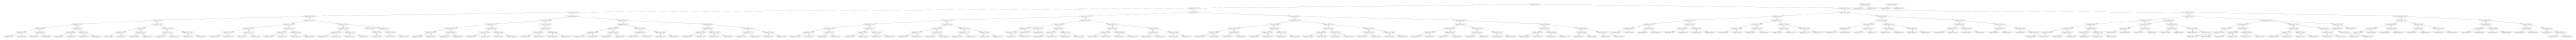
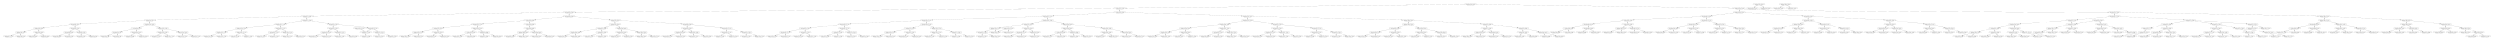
  digraph {
    fontname="PT Serif"
    node [fontname="PT Serif"]
    edge [fontname="PT Serif"]
    n1 [label="Node{data=[4643, 4643]}"]
    n2 [label="Node{data=[3125, 3125]}"]
    n3 [label="Node{data=[5041, 5041]}"]
    n4 [label="Node{data=[2349, 2349]}"]
    n5 [label="Node{data=[3302, 3302]}"]
    n6 [label="Node{data=[4782, 4782]}"]
    n7 [label="Node{data=[7958, 7958]}"]
    n8 [label="Node{data=[1423, 1423]}"]
    n9 [label="Node{data=[2446, 2446]}"]
    n10 [label="Node{data=[3157, 3157]}"]
    n11 [label="Node{data=[3541, 3541]}"]
    n12 [label="Node{data=[995, 995]}"]
    n13 [label="Node{data=[2121, 2121]}"]
    n14 [label="Node{data=[2430, 2430]}"]
    n15 [label="Node{data=[3052, 3052]}"]
    n16 [label="Node{data=[987, 987]}"]
    n17 [label="Node{data=[1003, 1003]}"]
    n18 [label="Node{data=[2113, 2113]}"]
    n19 [label="Node{data=[2129, 2129]}"]
    n20 [label="Node{data=[983, 983]}"]
    n21 [label="Node{data=[991, 991]}"]
    n22 [label="Node{data=[999, 999]}"]
    n23 [label="Node{data=[1392, 1392]}"]
    n24 [label="Node{data=[981, 981]}"]
    n25 [label="Node{data=[985, 985]}"]
    n26 [label="Node{data=[989, 989]}"]
    n27 [label="Node{data=[993, 993]}"]
    n28 [label="Node{data=[975, 975]}"]
    n29 [label="Node{data=[982, 982]}"]
    n30 [label="Node{data=[984, 984]}"]
    n31 [label="Node{data=[986, 986]}"]
    n32 [label="Node{data=[988, 988]}"]
    n33 [label="Node{data=[990, 990]}"]
    n34 [label="Node{data=[992, 992]}"]
    n35 [label="Node{data=[994, 994]}"]
    n36 [label="Node{data=[997, 997]}"]
    n37 [label="Node{data=[1001, 1001]}"]
    n38 [label="Node{data=[1390, 1390]}"]
    n39 [label="Node{data=[1394, 1394]}"]
    n40 [label="Node{data=[996, 996]}"]
    n41 [label="Node{data=[998, 998]}"]
    n42 [label="Node{data=[1000, 1000]}"]
    n43 [label="Node{data=[1002, 1002]}"]
    n44 [label="Node{data=[1370, 1370]}"]
    n45 [label="Node{data=[1391, 1391]}"]
    n46 [label="Node{data=[1393, 1393]}"]
    n47 [label="Node{data=[1395, 1395]}"]
    n48 [label="Node{data=[1539, 1539]}"]
    n49 [label="Node{data=[2117, 2117]}"]
    n50 [label="Node{data=[2125, 2125]}"]
    n51 [label="Node{data=[2133, 2133]}"]
    n52 [label="Node{data=[1479, 1479]}"]
    n53 [label="Node{data=[2111, 2111]}"]
    n54 [label="Node{data=[2115, 2115]}"]
    n55 [label="Node{data=[2119, 2119]}"]
    n56 [label="Node{data=[1452, 1452]}"]
    n57 [label="Node{data=[1532, 1532]}"]
    n58 [label="Node{data=[1910, 1910]}"]
    n59 [label="Node{data=[2112, 2112]}"]
    n60 [label="Node{data=[2114, 2114]}"]
    n61 [label="Node{data=[2116, 2116]}"]
    n62 [label="Node{data=[2118, 2118]}"]
    n63 [label="Node{data=[2120, 2120]}"]
    n64 [label="Node{data=[2123, 2123]}"]
    n65 [label="Node{data=[2127, 2127]}"]
    n66 [label="Node{data=[2131, 2131]}"]
    n67 [label="Node{data=[2135, 2135]}"]
    n68 [label="Node{data=[2122, 2122]}"]
    n69 [label="Node{data=[2124, 2124]}"]
    n70 [label="Node{data=[2126, 2126]}"]
    n71 [label="Node{data=[2128, 2128]}"]
    n72 [label="Node{data=[2130, 2130]}"]
    n73 [label="Node{data=[2134, 2134]}"]
    n74 [label="Node{data=[2325, 2325]}"]
    n75 [label="Node{data=[2132, 2132]}"]
    n76 [label="Node{data=[2357, 2357]}"]
    n77 [label="Node{data=[2438, 2438]}"]
    n78 [label="Node{data=[2474, 2474]}"]
    n79 [label="Node{data=[3060, 3060]}"]
    n80 [label="Node{data=[2353, 2353]}"]
    n81 [label="Node{data=[2361, 2361]}"]
    n82 [label="Node{data=[2442, 2442]}"]
    n83 [label="Node{data=[2351, 2351]}"]
    n84 [label="Node{data=[2355, 2355]}"]
    n85 [label="Node{data=[2359, 2359]}"]
    n86 [label="Node{data=[2400, 2400]}"]
    n87 [label="Node{data=[2350, 2350]}"]
    n88 [label="Node{data=[2352, 2352]}"]
    n89 [label="Node{data=[2354, 2354]}"]
    n90 [label="Node{data=[2356, 2356]}"]
    n91 [label="Node{data=[2358, 2358]}"]
    n92 [label="Node{data=[2360, 2360]}"]
    n93 [label="Node{data=[2385, 2385]}"]
    n94 [label="Node{data=[2429, 2429]}"]
    n95 [label="Node{data=[2440, 2440]}"]
    n96 [label="Node{data=[2444, 2444]}"]
    n97 [label="Node{data=[2432, 2432]}"]
    n98 [label="Node{data=[2431, 2431]}"]
    n99 [label="Node{data=[2433, 2433]}"]
    n100 [label="Node{data=[2436, 2436]}"]
    n101 [label="Node{data=[2435, 2435]}"]
    n102 [label="Node{data=[2437, 2437]}"]
    n103 [label="Node{data=[2439, 2439]}"]
    n104 [label="Node{data=[2441, 2441]}"]
    n105 [label="Node{data=[2443, 2443]}"]
    n106 [label="Node{data=[2445, 2445]}"]
    n107 [label="Node{data=[2470, 2470]}"]
    n108 [label="Node{data=[3048, 3048]}"]
    n109 [label="Node{data=[3056, 3056]}"]
    n110 [label="Node{data=[3121, 3121]}"]
    n111 [label="Node{data=[2448, 2448]}"]
    n112 [label="Node{data=[2472, 2472]}"]
    n113 [label="Node{data=[2476, 2476]}"]
    n114 [label="Node{data=[3050, 3050]}"]
    n115 [label="Node{data=[2447, 2447]}"]
    n116 [label="Node{data=[2449, 2449]}"]
    n117 [label="Node{data=[2471, 2471]}"]
    n118 [label="Node{data=[2473, 2473]}"]
    n119 [label="Node{data=[2475, 2475]}"]
    n120 [label="Node{data=[2530, 2530]}"]
    n121 [label="Node{data=[3049, 3049]}"]
    n122 [label="Node{data=[3051, 3051]}"]
    n123 [label="Node{data=[3054, 3054]}"]
    n124 [label="Node{data=[3058, 3058]}"]
    n125 [label="Node{data=[3119, 3119]}"]
    n126 [label="Node{data=[3123, 3123]}"]
    n127 [label="Node{data=[3053, 3053]}"]
    n128 [label="Node{data=[3055, 3055]}"]
    n129 [label="Node{data=[3057, 3057]}"]
    n130 [label="Node{data=[3059, 3059]}"]
    n131 [label="Node{data=[3118, 3118]}"]
    n132 [label="Node{data=[3120, 3120]}"]
    n133 [label="Node{data=[3122, 3122]}"]
    n134 [label="Node{data=[3124, 3124]}"]
    n135 [label="Node{data=[3141, 3141]}"]
    n136 [label="Node{data=[3256, 3256]}"]
    n137 [label="Node{data=[3525, 3525]}"]
    n138 [label="Node{data=[3862, 3862]}"]
    n139 [label="Node{data=[3133, 3133]}"]
    n140 [label="Node{data=[3149, 3149]}"]
    n141 [label="Node{data=[3165, 3165]}"]
    n142 [label="Node{data=[3294, 3294]}"]
    n143 [label="Node{data=[3129, 3129]}"]
    n144 [label="Node{data=[3137, 3137]}"]
    n145 [label="Node{data=[3145, 3145]}"]
    n146 [label="Node{data=[3153, 3153]}"]
    n147 [label="Node{data=[3127, 3127]}"]
    n148 [label="Node{data=[3131, 3131]}"]
    n149 [label="Node{data=[3135, 3135]}"]
    n150 [label="Node{data=[3139, 3139]}"]
    n151 [label="Node{data=[3126, 3126]}"]
    n152 [label="Node{data=[3128, 3128]}"]
    n153 [label="Node{data=[3130, 3130]}"]
    n154 [label="Node{data=[3132, 3132]}"]
    n155 [label="Node{data=[3134, 3134]}"]
    n156 [label="Node{data=[3136, 3136]}"]
    n157 [label="Node{data=[3138, 3138]}"]
    n158 [label="Node{data=[3140, 3140]}"]
    n159 [label="Node{data=[3143, 3143]}"]
    n160 [label="Node{data=[3147, 3147]}"]
    n161 [label="Node{data=[3151, 3151]}"]
    n162 [label="Node{data=[3155, 3155]}"]
    n163 [label="Node{data=[3142, 3142]}"]
    n164 [label="Node{data=[3144, 3144]}"]
    n165 [label="Node{data=[3146, 3146]}"]
    n166 [label="Node{data=[3148, 3148]}"]
    n167 [label="Node{data=[3150, 3150]}"]
    n168 [label="Node{data=[3152, 3152]}"]
    n169 [label="Node{data=[3154, 3154]}"]
    n170 [label="Node{data=[3156, 3156]}"]
    n171 [label="Node{data=[3161, 3161]}"]
    n172 [label="Node{data=[3169, 3169]}"]
    n173 [label="Node{data=[3260, 3260]}"]
    n174 [label="Node{data=[3298, 3298]}"]
    n175 [label="Node{data=[3159, 3159]}"]
    n176 [label="Node{data=[3162, 3162]}"]
    n177 [label="Node{data=[3167, 3167]}"]
    n178 [label="Node{data=[3254, 3254]}"]
    n179 [label="Node{data=[3158, 3158]}"]
    n180 [label="Node{data=[3160, 3160]}"]
    n181 [label="Node{data=[3163, 3163]}"]
    n182 [label="Node{data=[3164, 3164]}"]
    n183 [label="Node{data=[3166, 3166]}"]
    n184 [label="Node{data=[3168, 3168]}"]
    n185 [label="Node{data=[3253, 3253]}"]
-   n186 [label="Node{data=[3255, 3255]}"]
    n187 [label="Node{data=[3258, 3258]}"]
    n188 [label="Node{data=[3262, 3262]}"]
    n189 [label="Node{data=[3296, 3296]}"]
    n190 [label="Node{data=[3300, 3300]}"]
    n191 [label="Node{data=[3257, 3257]}"]
    n192 [label="Node{data=[3259, 3259]}"]
    n193 [label="Node{data=[3261, 3261]}"]
    n194 [label="Node{data=[3293, 3293]}"]
    n195 [label="Node{data=[3295, 3295]}"]
    n196 [label="Node{data=[3297, 3297]}"]
    n197 [label="Node{data=[3299, 3299]}"]
    n198 [label="Node{data=[3301, 3301]}"]
    n199 [label="Node{data=[3446, 3446]}"]
    n200 [label="Node{data=[3533, 3533]}"]
    n201 [label="Node{data=[3854, 3854]}"]
    n202 [label="Node{data=[4585, 4585]}"]
    n203 [label="Node{data=[3306, 3306]}"]
    n204 [label="Node{data=[3521, 3521]}"]
    n205 [label="Node{data=[3529, 3529]}"]
    n206 [label="Node{data=[3537, 3537]}"]
    n207 [label="Node{data=[3304, 3304]}"]
    n208 [label="Node{data=[3308, 3308]}"]
    n209 [label="Node{data=[3519, 3519]}"]
    n210 [label="Node{data=[3523, 3523]}"]
    n211 [label="Node{data=[3303, 3303]}"]
    n212 [label="Node{data=[3305, 3305]}"]
    n213 [label="Node{data=[3307, 3307]}"]
    n214 [label="Node{data=[3316, 3316]}"]
    n215 [label="Node{data=[3484, 3484]}"]
    n216 [label="Node{data=[3520, 3520]}"]
    n217 [label="Node{data=[3522, 3522]}"]
    n218 [label="Node{data=[3524, 3524]}"]
    n219 [label="Node{data=[3527, 3527]}"]
    n220 [label="Node{data=[3531, 3531]}"]
    n221 [label="Node{data=[3535, 3535]}"]
    n222 [label="Node{data=[3539, 3539]}"]
    n223 [label="Node{data=[3526, 3526]}"]
    n224 [label="Node{data=[3528, 3528]}"]
    n225 [label="Node{data=[3530, 3530]}"]
    n226 [label="Node{data=[3532, 3532]}"]
    n227 [label="Node{data=[3534, 3534]}"]
    n228 [label="Node{data=[3536, 3536]}"]
    n229 [label="Node{data=[3538, 3538]}"]
    n230 [label="Node{data=[3540, 3540]}"]
    n231 [label="Node{data=[3850, 3850]}"]
    n232 [label="Node{data=[3858, 3858]}"]
    n233 [label="Node{data=[4170, 4170]}"]
    n234 [label="Node{data=[4639, 4639]}"]
    n235 [label="Node{data=[3543, 3543]}"]
    n236 [label="Node{data=[3852, 3852]}"]
    n237 [label="Node{data=[3856, 3856]}"]
    n238 [label="Node{data=[3860, 3860]}"]
    n239 [label="Node{data=[3542, 3542]}"]
    n240 [label="Node{data=[3849, 3849]}"]
    n241 [label="Node{data=[3851, 3851]}"]
    n242 [label="Node{data=[3853, 3853]}"]
    n243 [label="Node{data=[3855, 3855]}"]
    n244 [label="Node{data=[3857, 3857]}"]
    n245 [label="Node{data=[3859, 3859]}"]
    n246 [label="Node{data=[3861, 3861]}"]
    n247 [label="Node{data=[3930, 3930]}"]
    n248 [label="Node{data=[4422, 4422]}"]
    n249 [label="Node{data=[4637, 4637]}"]
    n250 [label="Node{data=[4641, 4641]}"]
    n251 [label="Node{data=[3896, 3896]}"]
    n252 [label="Node{data=[3956, 3956]}"]
    n253 [label="Node{data=[4336, 4336]}"]
    n254 [label="Node{data=[4576, 4576]}"]
    n255 [label="Node{data=[4612, 4612]}"]
    n256 [label="Node{data=[4638, 4638]}"]
    n257 [label="Node{data=[4640, 4640]}"]
    n258 [label="Node{data=[4642, 4642]}"]
    n259 [label="Node{data=[4659, 4659]}"]
    n260 [label="Node{data=[4999, 4999]}"]
    n261 [label="Node{data=[5073, 5073]}"]
    n262 [label="Node{data=[8019, 8019]}"]
    n263 [label="Node{data=[4651, 4651]}"]
    n264 [label="Node{data=[4707, 4707]}"]
    n265 [label="Node{data=[4965, 4965]}"]
    n266 [label="Node{data=[5007, 5007]}"]
    n267 [label="Node{data=[4647, 4647]}"]
    n268 [label="Node{data=[4655, 4655]}"]
    n269 [label="Node{data=[4703, 4703]}"]
    n270 [label="Node{data=[4750, 4750]}"]
    n271 [label="Node{data=[4645, 4645]}"]
    n272 [label="Node{data=[4649, 4649]}"]
    n273 [label="Node{data=[4653, 4653]}"]
    n274 [label="Node{data=[4657, 4657]}"]
    n275 [label="Node{data=[4644, 4644]}"]
    n276 [label="Node{data=[4646, 4646]}"]
    n277 [label="Node{data=[4648, 4648]}"]
    n278 [label="Node{data=[4650, 4650]}"]
    n279 [label="Node{data=[4652, 4652]}"]
    n280 [label="Node{data=[4654, 4654]}"]
    n281 [label="Node{data=[4656, 4656]}"]
    n282 [label="Node{data=[4658, 4658]}"]
    n283 [label="Node{data=[4661, 4661]}"]
    n284 [label="Node{data=[4705, 4705]}"]
    n285 [label="Node{data=[4709, 4709]}"]
    n286 [label="Node{data=[4780, 4780]}"]
    n287 [label="Node{data=[4660, 4660]}"]
    n288 [label="Node{data=[4702, 4702]}"]
    n289 [label="Node{data=[4704, 4704]}"]
    n290 [label="Node{data=[4706, 4706]}"]
    n291 [label="Node{data=[4708, 4708]}"]
    n292 [label="Node{data=[4710, 4710]}"]
    n293 [label="Node{data=[4753, 4753]}"]
    n294 [label="Node{data=[4781, 4781]}"]
    n295 [label="Node{data=[4786, 4786]}"]
    n296 [label="Node{data=[4995, 4995]}"]
    n297 [label="Node{data=[5003, 5003]}"]
    n298 [label="Node{data=[5011, 5011]}"]
    n299 [label="Node{data=[4784, 4784]}"]
    n300 [label="Node{data=[4788, 4788]}"]
    n301 [label="Node{data=[4993, 4993]}"]
    n302 [label="Node{data=[4997, 4997]}"]
    n303 [label="Node{data=[4783, 4783]}"]
    n304 [label="Node{data=[4785, 4785]}"]
    n305 [label="Node{data=[4787, 4787]}"]
    n306 [label="Node{data=[4957, 4957]}"]
    n307 [label="Node{data=[4992, 4992]}"]
    n308 [label="Node{data=[4994, 4994]}"]
    n309 [label="Node{data=[4996, 4996]}"]
    n310 [label="Node{data=[4998, 4998]}"]
    n311 [label="Node{data=[5001, 5001]}"]
    n312 [label="Node{data=[5005, 5005]}"]
    n313 [label="Node{data=[5009, 5009]}"]
    n314 [label="Node{data=[5039, 5039]}"]
    n315 [label="Node{data=[5000, 5000]}"]
    n316 [label="Node{data=[5002, 5002]}"]
    n317 [label="Node{data=[5004, 5004]}"]
    n318 [label="Node{data=[5006, 5006]}"]
    n319 [label="Node{data=[5008, 5008]}"]
    n320 [label="Node{data=[5010, 5010]}"]
    n321 [label="Node{data=[5038, 5038]}"]
    n322 [label="Node{data=[5040, 5040]}"]
    n323 [label="Node{data=[5057, 5057]}"]
    n324 [label="Node{data=[5583, 5583]}"]
    n325 [label="Node{data=[8011, 8011]}"]
    n326 [label="Node{data=[8027, 8027]}"]
    n327 [label="Node{data=[5065, 5065]}"]
    n328 [label="Node{data=[5053, 5053]}"]
    n329 [label="Node{data=[5081, 5081]}"]
    n330 [label="Node{data=[7950, 7950]}"]
    n331 [label="Node{data=[5075, 5075]}"]
    n332 [label="Node{data=[5049, 5049]}"]
    n333 [label="Node{data=[5045, 5045]}"]
    n334 [label="Node{data=[5061, 5061]}"]
    n335 [label="Node{data=[5069, 5069]}"]
    n336 [label="Node{data=[5043, 5043]}"]
    n337 [label="Node{data=[5047, 5047]}"]
    n338 [label="Node{data=[5051, 5051]}"]
    n339 [label="Node{data=[5055, 5055]}"]
    n340 [label="Node{data=[5042, 5042]}"]
    n341 [label="Node{data=[5044, 5044]}"]
    n342 [label="Node{data=[5046, 5046]}"]
    n343 [label="Node{data=[5048, 5048]}"]
    n344 [label="Node{data=[5050, 5050]}"]
    n345 [label="Node{data=[5052, 5052]}"]
    n346 [label="Node{data=[5054, 5054]}"]
    n347 [label="Node{data=[5056, 5056]}"]
    n348 [label="Node{data=[5059, 5059]}"]
    n349 [label="Node{data=[5063, 5063]}"]
    n350 [label="Node{data=[5067, 5067]}"]
    n351 [label="Node{data=[5071, 5071]}"]
    n352 [label="Node{data=[5058, 5058]}"]
    n353 [label="Node{data=[5060, 5060]}"]
    n354 [label="Node{data=[5062, 5062]}"]
    n355 [label="Node{data=[5064, 5064]}"]
+   n356 [label="Node{data=[5066, 5066]}"]
    n357 [label="Node{data=[5068, 5068]}"]
    n358 [label="Node{data=[5070, 5070]}"]
    n359 [label="Node{data=[5072, 5072]}"]
    n360 [label="Node{data=[5077, 5077]}"]
    n361 [label="Node{data=[5085, 5085]}"]
    n362 [label="Node{data=[7946, 7946]}"]
    n363 [label="Node{data=[7954, 7954]}"]
    n364 [label="Node{data=[5079, 5079]}"]
    n365 [label="Node{data=[5083, 5083]}"]
    n366 [label="Node{data=[5558, 5558]}"]
    n367 [label="Node{data=[5074, 5074]}"]
    n368 [label="Node{data=[5076, 5076]}"]
    n369 [label="Node{data=[5078, 5078]}"]
    n370 [label="Node{data=[5080, 5080]}"]
    n371 [label="Node{data=[5082, 5082]}"]
    n372 [label="Node{data=[5084, 5084]}"]
    n373 [label="Node{data=[5118, 5118]}"]
    n374 [label="Node{data=[5565, 5565]}"]
    n375 [label="Node{data=[7713, 7713]}"]
    n376 [label="Node{data=[7948, 7948]}"]
    n377 [label="Node{data=[7952, 7952]}"]
    n378 [label="Node{data=[7956, 7956]}"]
    n379 [label="Node{data=[6199, 6199]}"]
    n380 [label="Node{data=[7945, 7945]}"]
    n381 [label="Node{data=[7947, 7947]}"]
    n382 [label="Node{data=[7949, 7949]}"]
    n383 [label="Node{data=[7951, 7951]}"]
    n384 [label="Node{data=[7953, 7953]}"]
    n385 [label="Node{data=[7955, 7955]}"]
    n386 [label="Node{data=[7957, 7957]}"]
    n387 [label="Node{data=[8007, 8007]}"]
    n388 [label="Node{data=[8015, 8015]}"]
    n389 [label="Node{data=[8023, 8023]}"]
    n390 [label="Node{data=[8031, 8031]}"]
    n391 [label="Node{data=[8005, 8005]}"]
    n392 [label="Node{data=[8009, 8009]}"]
    n393 [label="Node{data=[8013, 8013]}"]
    n394 [label="Node{data=[8017, 8017]}"]
    n395 [label="Node{data=[7959, 7959]}"]
    n396 [label="Node{data=[8006, 8006]}"]
    n397 [label="Node{data=[8008, 8008]}"]
    n398 [label="Node{data=[8010, 8010]}"]
    n399 [label="Node{data=[8012, 8012]}"]
    n400 [label="Node{data=[8014, 8014]}"]
    n401 [label="Node{data=[8016, 8016]}"]
    n402 [label="Node{data=[8018, 8018]}"]
    n403 [label="Node{data=[8021, 8021]}"]
    n404 [label="Node{data=[8025, 8025]}"]
    n405 [label="Node{data=[8029, 8029]}"]
    n406 [label="Node{data=[8033, 8033]}"]
    n407 [label="Node{data=[8020, 8020]}"]
    n408 [label="Node{data=[8022, 8022]}"]
    n409 [label="Node{data=[8024, 8024]}"]
    n410 [label="Node{data=[8026, 8026]}"]
    n411 [label="Node{data=[8028, 8028]}"]
    n412 [label="Node{data=[8030, 8030]}"]
    n413 [label="Node{data=[8032, 8032]}"]
    n414 [label="Node{data=[8035, 8035]}"]
    n415 [label="Node{data=[8034, 8034]}"]
    n416 [label="Node{data=[8907, 8907]}"]
    n1 -> n2
    n1 -> n3
    n2 -> n4
    n2 -> n5
    n3 -> n6
    n3 -> n7
    n4 -> n8
    n4 -> n9
    n5 -> n10
    n5 -> n11
    n6 -> n259
    n6 -> n260
    n7 -> n261
    n7 -> n262
    n8 -> n12
    n8 -> n13
    n9 -> n14
    n9 -> n15
    n10 -> n135
    n10 -> n136
    n11 -> n137
    n11 -> n138
    n12 -> n16
    n12 -> n17
    n13 -> n18
    n13 -> n19
    n14 -> n76
    n14 -> n77
    n15 -> n78
    n15 -> n79
    n16 -> n20
    n16 -> n21
    n17 -> n22
    n17 -> n23
    n18 -> n48
    n18 -> n49
    n19 -> n50
    n19 -> n51
    n20 -> n24
    n20 -> n25
    n21 -> n26
    n21 -> n27
    n22 -> n36
    n22 -> n37
    n23 -> n38
    n23 -> n39
    n24 -> n28
    n24 -> n29
    n25 -> n30
    n25 -> n31
    n26 -> n32
    n26 -> n33
    n27 -> n34
    n27 -> n35
    n36 -> n40
    n36 -> n41
    n37 -> n42
    n37 -> n43
    n38 -> n44
    n38 -> n45
    n39 -> n46
    n39 -> n47
    n48 -> n52
    n48 -> n53
    n49 -> n54
    n49 -> n55
    n50 -> n64
    n50 -> n65
    n51 -> n66
    n51 -> n67
    n52 -> n56
    n52 -> n57
    n53 -> n58
    n53 -> n59
    n54 -> n60
    n54 -> n61
    n55 -> n62
    n55 -> n63
    n64 -> n68
    n64 -> n69
    n65 -> n70
    n65 -> n71
    n66 -> n72
    n67 -> n73
    n67 -> n74
    n75 -> n66
    n76 -> n80
    n76 -> n81
    n77 -> n82
    n78 -> n107
    n78 -> n108
    n79 -> n109
    n79 -> n110
    n80 -> n83
    n80 -> n84
    n81 -> n85
    n81 -> n86
    n82 -> n95
    n82 -> n96
    n83 -> n87
    n83 -> n88
    n84 -> n89
    n84 -> n90
    n85 -> n91
    n85 -> n92
    n86 -> n93
    n86 -> n94
    n95 -> n103
    n95 -> n104
    n96 -> n105
    n96 -> n106
    n97 -> n98
    n97 -> n99
    n100 -> n101
    n100 -> n102
    n107 -> n111
    n107 -> n112
    n108 -> n113
    n108 -> n114
    n109 -> n123
    n109 -> n124
    n110 -> n125
    n110 -> n126
    n111 -> n115
    n111 -> n116
    n112 -> n117
    n112 -> n118
    n113 -> n119
    n113 -> n120
    n114 -> n121
    n114 -> n122
    n123 -> n127
    n123 -> n128
    n124 -> n129
    n124 -> n130
    n125 -> n131
    n125 -> n132
    n126 -> n133
    n126 -> n134
    n135 -> n139
    n135 -> n140
    n136 -> n141
    n136 -> n142
    n137 -> n199
    n137 -> n200
    n138 -> n201
    n138 -> n202
    n139 -> n143
    n139 -> n144
    n140 -> n145
    n140 -> n146
    n141 -> n171
    n141 -> n172
    n142 -> n173
    n142 -> n174
    n143 -> n147
    n143 -> n148
    n144 -> n149
    n144 -> n150
    n145 -> n159
    n145 -> n160
    n146 -> n161
    n146 -> n162
    n147 -> n151
    n147 -> n152
    n148 -> n153
    n148 -> n154
    n149 -> n155
    n149 -> n156
    n150 -> n157
    n150 -> n158
    n159 -> n163
    n159 -> n164
    n160 -> n165
    n160 -> n166
    n161 -> n167
    n161 -> n168
    n162 -> n169
    n162 -> n170
    n171 -> n175
    n171 -> n176
    n172 -> n177
    n172 -> n178
    n173 -> n187
    n173 -> n188
    n174 -> n189
    n174 -> n190
    n175 -> n179
    n175 -> n180
    n177 -> n183
    n177 -> n184
    n178 -> n185
-   n178 -> n186
    n181 -> n176
    n181 -> n182
    n187 -> n191
    n187 -> n192
    n188 -> n193
    n188 -> n194
    n189 -> n195
    n189 -> n196
    n190 -> n197
    n190 -> n198
    n199 -> n203
    n199 -> n204
    n200 -> n205
    n200 -> n206
    n201 -> n231
    n201 -> n232
    n202 -> n233
    n202 -> n234
    n203 -> n207
    n203 -> n208
    n204 -> n209
    n204 -> n210
    n205 -> n219
    n205 -> n220
    n206 -> n221
    n206 -> n222
    n207 -> n211
    n207 -> n212
    n208 -> n213
    n208 -> n214
    n209 -> n215
    n209 -> n216
    n210 -> n217
    n210 -> n218
    n219 -> n223
    n219 -> n224
    n220 -> n225
    n220 -> n226
    n221 -> n227
    n221 -> n228
    n222 -> n229
    n222 -> n230
    n231 -> n235
    n231 -> n236
    n232 -> n237
    n232 -> n238
    n233 -> n247
    n233 -> n248
    n234 -> n249
    n234 -> n250
    n235 -> n239
    n235 -> n240
    n236 -> n241
    n236 -> n242
    n237 -> n243
    n237 -> n244
    n238 -> n245
    n238 -> n246
    n247 -> n251
    n247 -> n252
    n248 -> n253
    n248 -> n254
    n249 -> n255
    n249 -> n256
    n250 -> n257
    n250 -> n258
    n259 -> n263
    n259 -> n264
    n260 -> n265
    n260 -> n266
    n261 -> n323
    n261 -> n324
    n262 -> n325
    n262 -> n326
    n263 -> n267
    n263 -> n268
    n264 -> n269
    n264 -> n270
    n265 -> n295
    n265 -> n296
    n266 -> n297
    n266 -> n298
    n267 -> n271
    n267 -> n272
    n268 -> n273
    n268 -> n274
    n269 -> n283
    n269 -> n284
    n270 -> n285
    n270 -> n286
    n271 -> n275
    n271 -> n276
    n272 -> n277
    n272 -> n278
    n273 -> n279
    n273 -> n280
    n274 -> n281
    n274 -> n282
    n283 -> n287
    n283 -> n288
    n284 -> n289
    n284 -> n290
    n285 -> n291
    n285 -> n292
    n286 -> n293
    n286 -> n294
    n295 -> n299
    n295 -> n300
    n296 -> n301
    n296 -> n302
    n297 -> n311
    n297 -> n312
    n298 -> n313
    n298 -> n314
    n299 -> n303
    n299 -> n304
    n300 -> n305
    n300 -> n306
    n301 -> n307
    n301 -> n308
    n302 -> n309
    n302 -> n310
    n311 -> n315
    n311 -> n316
    n312 -> n317
    n312 -> n318
    n313 -> n319
    n313 -> n320
    n314 -> n321
    n314 -> n322
    n323 -> n327
    n323 -> n328
    n324 -> n329
    n324 -> n330
    n324 -> n331
    n325 -> n387
    n325 -> n388
    n326 -> n389
    n326 -> n390
    n327 -> n334
    n327 -> n335
    n328 -> n338
    n328 -> n339
    n329 -> n360
    n329 -> n361
    n330 -> n362
    n330 -> n363
    n331 -> n367
    n331 -> n368
    n332 -> n328
    n332 -> n333
    n333 -> n336
    n333 -> n337
    n334 -> n348
    n334 -> n349
    n335 -> n350
    n335 -> n351
    n336 -> n340
    n336 -> n341
    n337 -> n342
    n337 -> n343
    n338 -> n344
    n338 -> n345
    n339 -> n346
    n339 -> n347
    n348 -> n352
    n348 -> n353
    n349 -> n354
    n349 -> n355
+   n350 -> n356
    n350 -> n357
    n351 -> n358
    n351 -> n359
    n360 -> n364
    n361 -> n365
    n361 -> n366
    n362 -> n375
    n362 -> n376
    n363 -> n377
    n363 -> n378
    n364 -> n369
    n364 -> n370
    n365 -> n371
    n365 -> n372
    n366 -> n373
    n366 -> n374
    n375 -> n379
    n375 -> n380
    n376 -> n381
    n376 -> n382
    n377 -> n383
    n377 -> n384
    n378 -> n385
    n378 -> n386
    n387 -> n391
    n387 -> n392
    n388 -> n393
    n388 -> n394
    n389 -> n403
    n389 -> n404
    n390 -> n405
    n390 -> n406
    n391 -> n395
    n391 -> n396
    n392 -> n397
    n392 -> n398
    n393 -> n399
    n393 -> n400
    n394 -> n401
    n394 -> n402
    n403 -> n407
    n403 -> n408
    n404 -> n409
    n404 -> n410
    n405 -> n411
    n405 -> n412
    n406 -> n413
    n406 -> n414
    n414 -> n415
    n414 -> n416
  }
